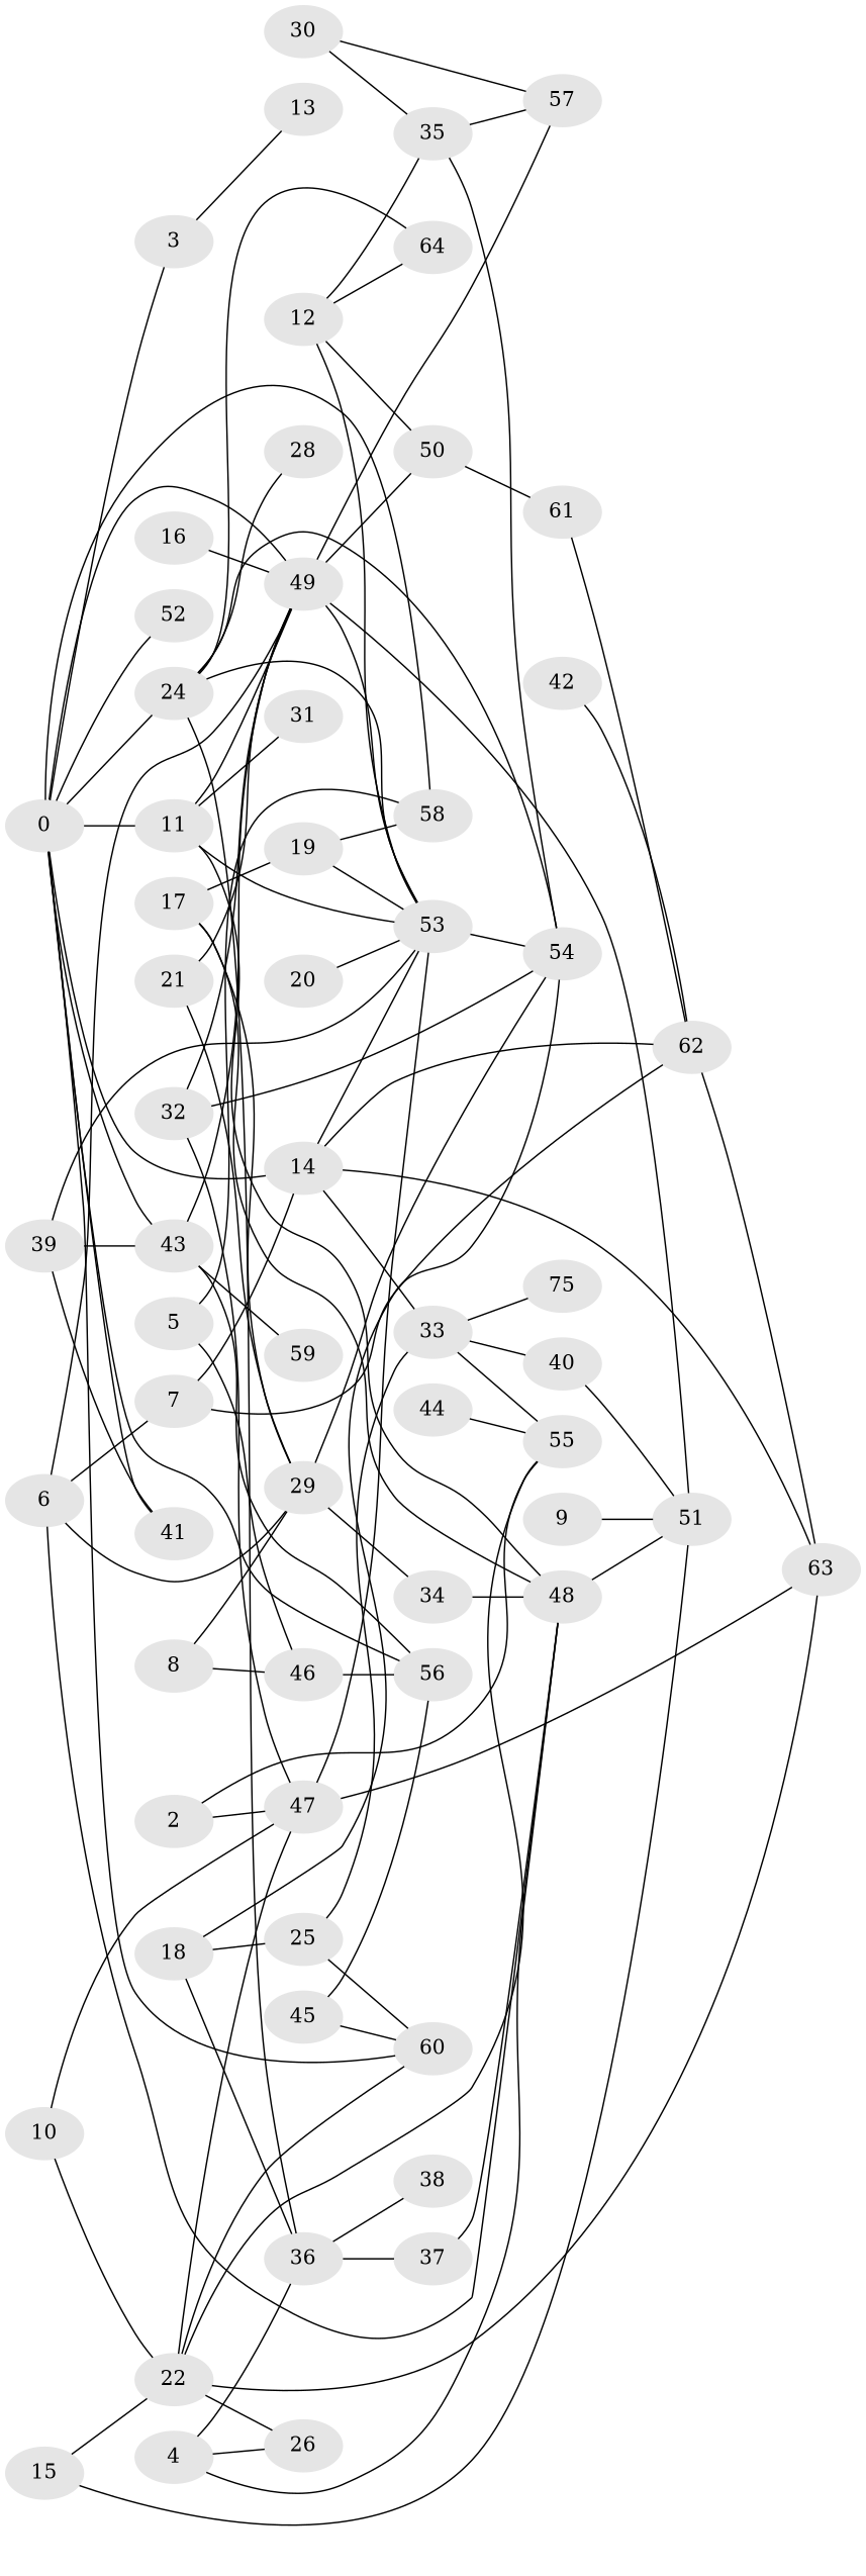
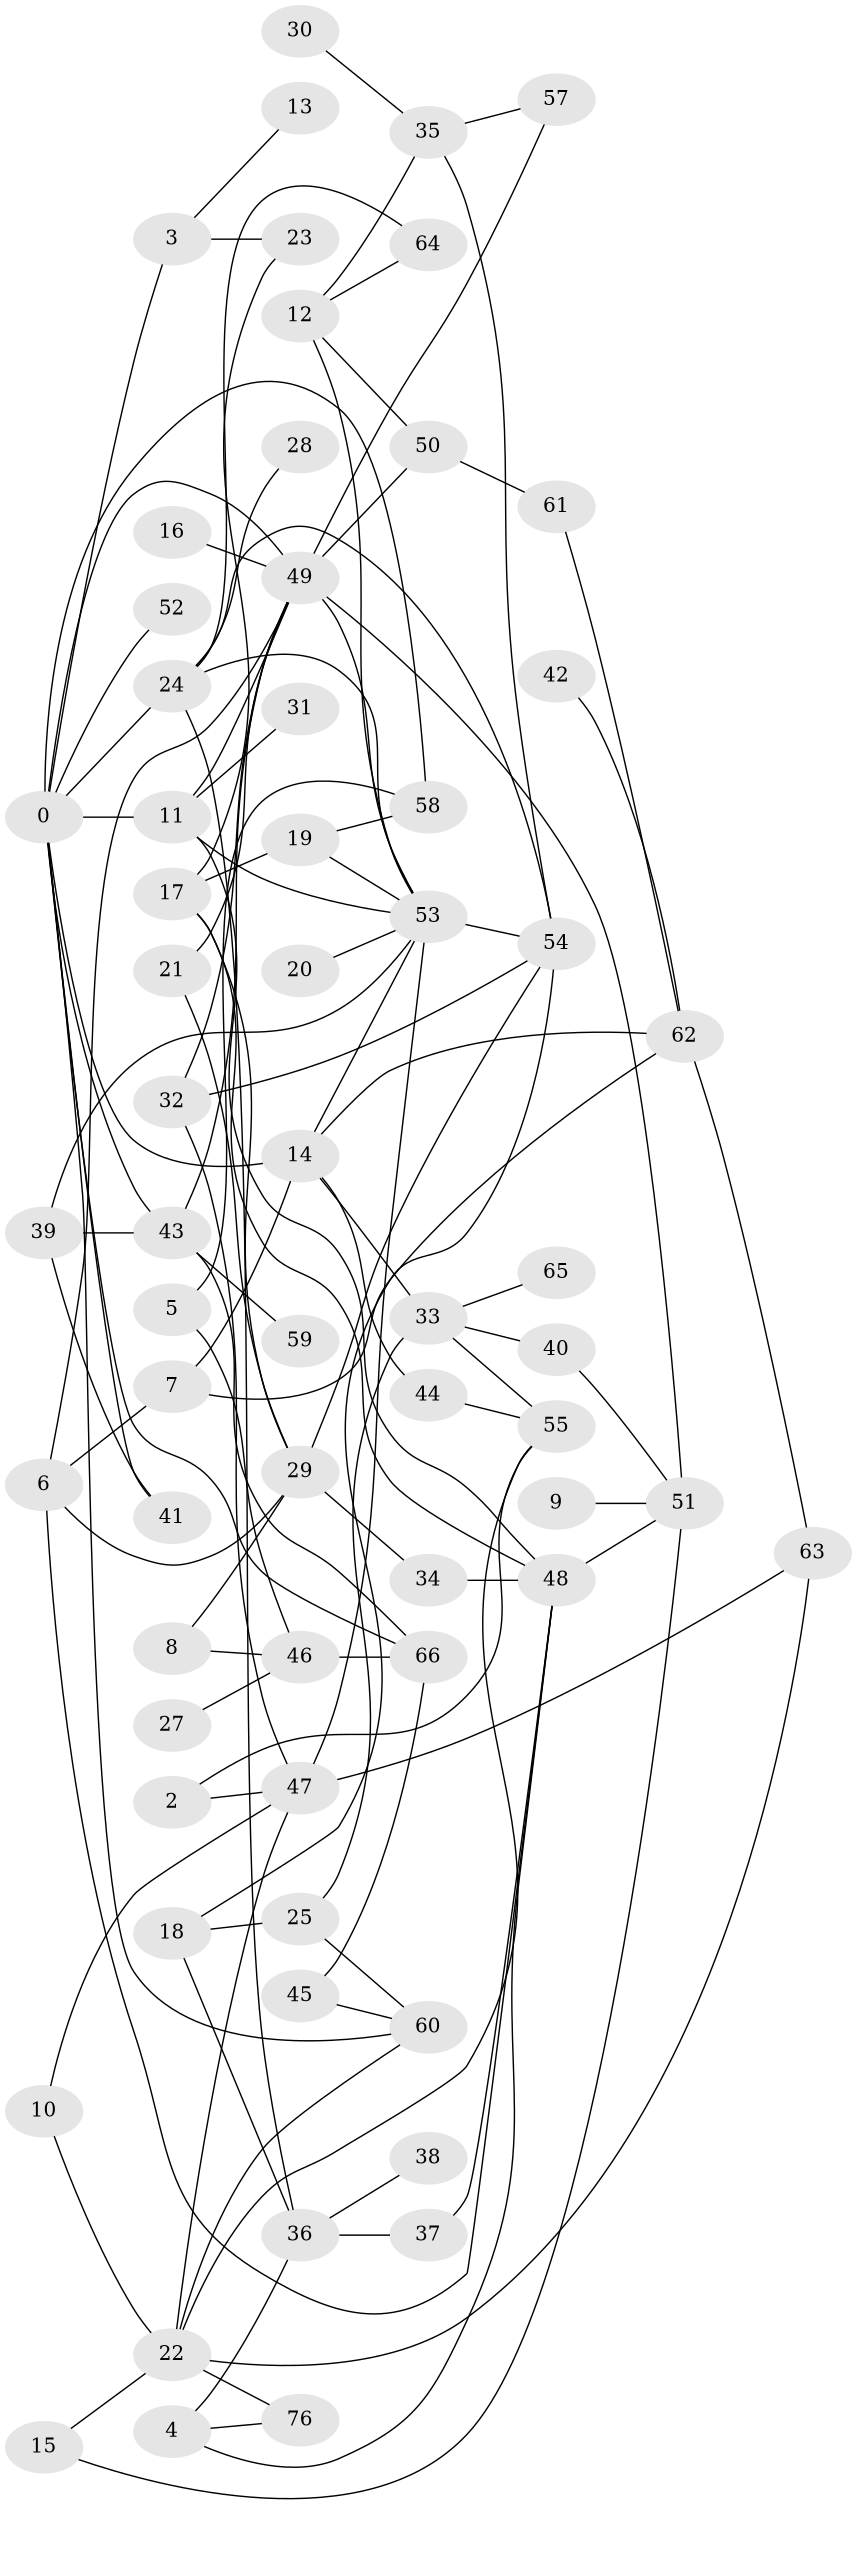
  graph {
    rankdir=LR
    node [color=gray90 style=filled]
    edge [weight=1.0]
    n1 [label=0]
    3
    11
    14
    24
    41
    43
    49
    52
-   56
+   56 [label=66]
    58
    60
    13
+   23
    48
    31
    53
    62
    33
    63
    36
    64
    54
    28
    59
    51
    50
    57
    2
    47
    55
    4
-   26
+   26 [label=76]
    37
    38
    5
    46
    6
    7
    29
    34
    8
    9
    10
    22
    12
    35
    61
    40
-   65 [label=75]
+   65
    15
    16
    17
    19
    18
    25
    20
    21
+   27
    30
    32
    39
    42
    44
    45
    n1 -- 3
    n1 -- 11
    n1 -- 14
    n1 -- 24
    n1 -- 41
    n1 -- 43
    n1 -- 49
    n1 -- 52
    n1 -- 56
    n1 -- 58
    n1 -- 60
    3 -- 13
+   3 -- 23
    11 -- 49
    11 -- 48
    11 -- 31
    11 -- 53
    14 -- 53 [weight=2.0]
    14 -- 62
    14 -- 33
-   14 -- 63
+   14 -- 44
    24 -- 53
    24 -- 36
    24 -- 64
    24 -- 54
    24 -- 28
    43 -- 49
    43 -- 56
    43 -- 59
    49 -- 53
    49 -- 51
    49 -- 50 [weight=2.0]
    49 -- 57
    48 -- 51
    53 -- 54
    62 -- 63
    33 -- 55
    33 -- 40
    33 -- 65
    36 -- 37
    36 -- 38
    50 -- 61
    2 -- 47
    2 -- 55
    47 -- 53
    47 -- 63
    4 -- 48
    4 -- 36
    4 -- 26
    37 -- 48
    5 -- 58
    5 -- 46
    46 -- 56
    6 -- 49
    6 -- 48
    6 -- 7
    6 -- 29
    7 -- 14
    7 -- 62
    29 -- 54
    29 -- 34
    34 -- 48
    8 -- 46
    8 -- 29
    9 -- 51
    10 -- 47
    10 -- 22
    22 -- 60
    22 -- 63
    22 -- 47
    22 -- 55
    22 -- 26
    12 -- 53
    12 -- 64
    12 -- 50
    12 -- 35
    35 -- 54
    35 -- 57
    61 -- 62
    40 -- 51
    15 -- 51
    15 -- 22
    16 -- 49
+   17 -- 23
    17 -- 48 [weight=2.0]
    17 -- 29
    17 -- 19
    19 -- 58
    19 -- 53
    18 -- 36
    18 -- 54
    18 -- 25
    25 -- 60
    25 -- 33
    20 -- 53
    21 -- 49
    21 -- 29
-   30 -- 57 [weight=2.0]
+   27 -- 46
    30 -- 35
    32 -- 49
    32 -- 54
    32 -- 47 [weight=2.0]
    39 -- 41
    39 -- 43
    39 -- 53
    42 -- 62
    44 -- 55
    45 -- 56
    45 -- 60
  }
